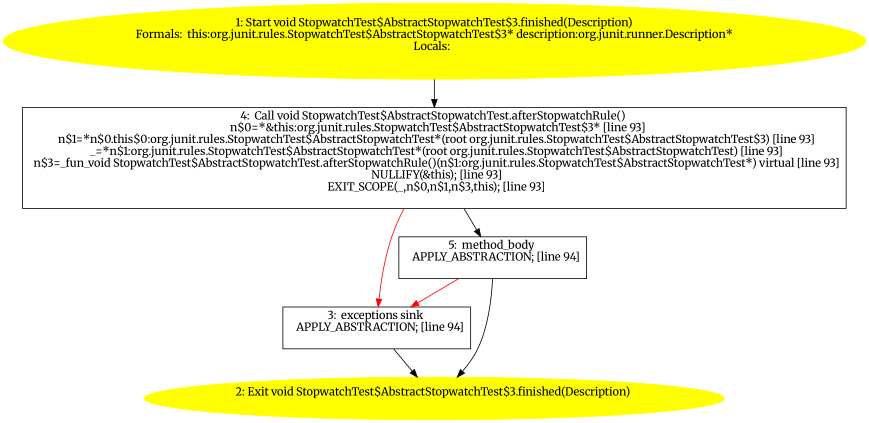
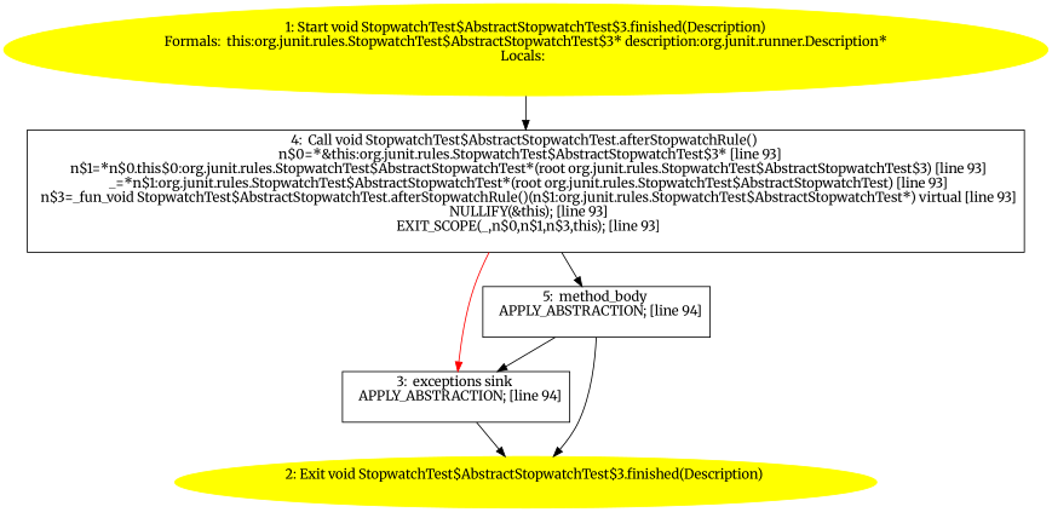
  digraph {
    fontname=Merriweather
    node [fontname=Merriweather shape=box]
    edge [fontname=Merriweather]
    n1 [color=yellow label="1: Start void StopwatchTest$AbstractStopwatchTest$3.finished(Description)\nFormals:  this:org.junit.rules.StopwatchTest$AbstractStopwatchTest$3* description:org.junit.runner.Description*\nLocals:  \n  " style=filled shape=""]
    n2 [label="4:  Call void StopwatchTest$AbstractStopwatchTest.afterStopwatchRule() \n   n$0=*&this:org.junit.rules.StopwatchTest$AbstractStopwatchTest$3* [line 93]\n  n$1=*n$0.this$0:org.junit.rules.StopwatchTest$AbstractStopwatchTest*(root org.junit.rules.StopwatchTest$AbstractStopwatchTest$3) [line 93]\n  _=*n$1:org.junit.rules.StopwatchTest$AbstractStopwatchTest*(root org.junit.rules.StopwatchTest$AbstractStopwatchTest) [line 93]\n  n$3=_fun_void StopwatchTest$AbstractStopwatchTest.afterStopwatchRule()(n$1:org.junit.rules.StopwatchTest$AbstractStopwatchTest*) virtual [line 93]\n  NULLIFY(&this); [line 93]\n  EXIT_SCOPE(_,n$0,n$1,n$3,this); [line 93]\n "]
    n3 [label="3:  exceptions sink \n   APPLY_ABSTRACTION; [line 94]\n "]
    n4 [label="5:  method_body \n   APPLY_ABSTRACTION; [line 94]\n "]
    n5 [color=yellow label="2: Exit void StopwatchTest$AbstractStopwatchTest$3.finished(Description) \n  " style=filled shape=""]
    n1 -> n2
    n2 -> n3 [color=red]
    n2 -> n4
    n3 -> n5
-   n4 -> n3 [color=red]
+   n4 -> n3 [color=black]
    n4 -> n5
  }
